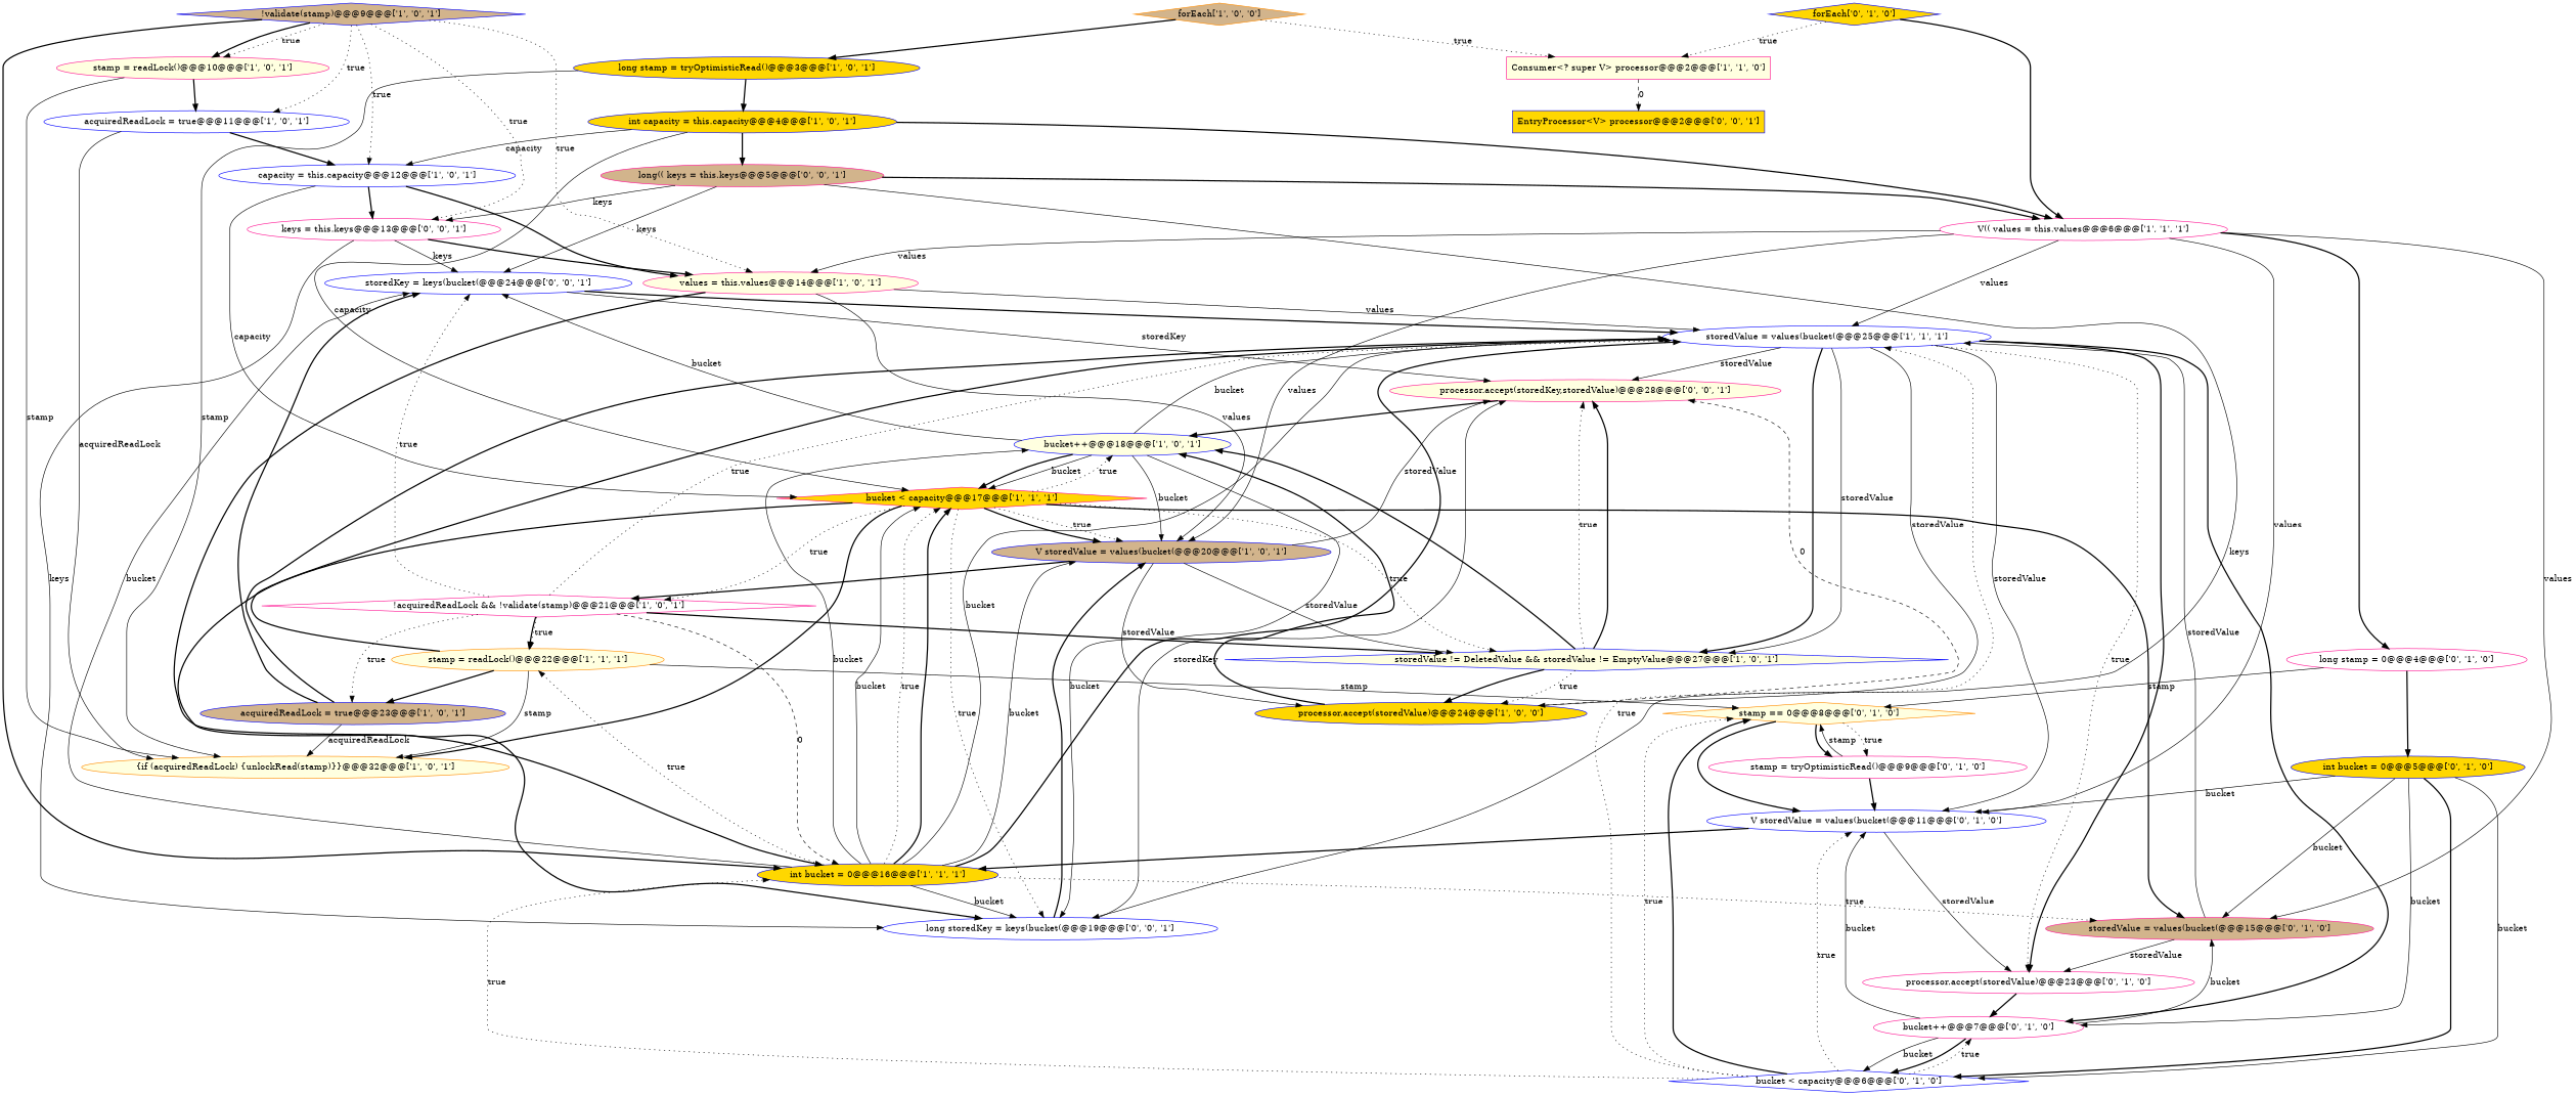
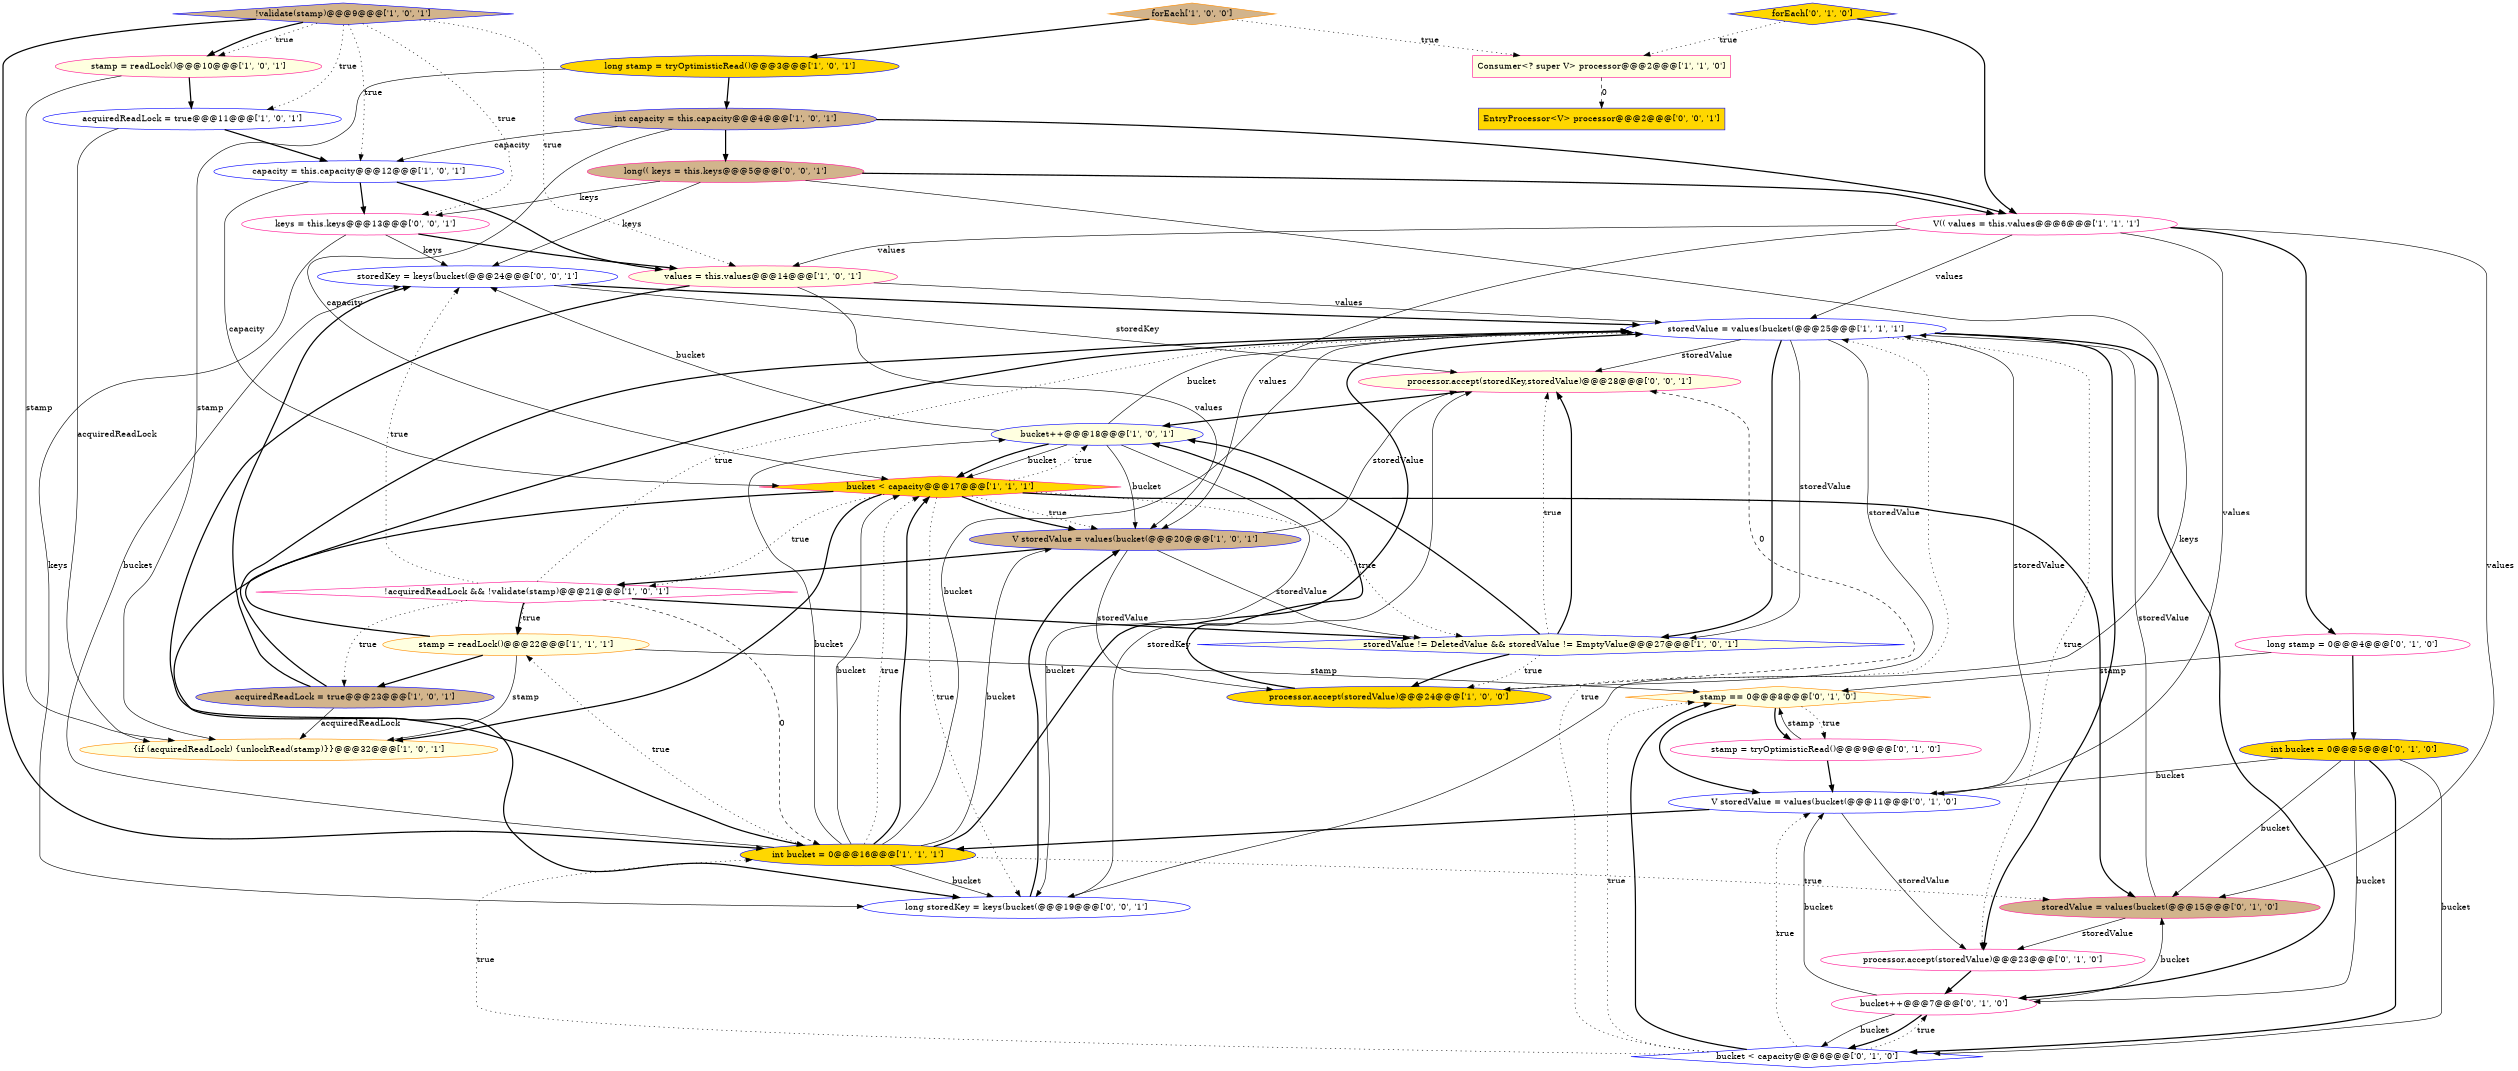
  digraph {
    node [color=blue fillcolor=white shape=ellipse style=filled]
    edge [style=solid]
    n1 [label="storedKey = keys(bucket(@@@24@@@['0', '0', '1']"]
    n2 [label="storedValue = values(bucket(@@@25@@@['1', '1', '1']"]
    n3 [color=deeppink fillcolor=lightyellow label="processor.accept(storedKey,storedValue)@@@28@@@['0', '0', '1']"]
    n4 [color=deeppink label="bucket++@@@7@@@['0', '1', '0']"]
    n5 [fillcolor=lightyellow label="storedValue != DeletedValue && storedValue != EmptyValue@@@27@@@['1', '0', '1']" shape=diamond]
    n6 [color=deeppink label="processor.accept(storedValue)@@@23@@@['0', '1', '0']"]
    n7 [fillcolor=gold label="processor.accept(storedValue)@@@24@@@['1', '0', '0']"]
    n8 [fillcolor=lightyellow label="bucket++@@@18@@@['1', '0', '1']"]
    n9 [label="bucket < capacity@@@6@@@['0', '1', '0']" shape=diamond]
    n10 [label="V storedValue = values(bucket(@@@11@@@['0', '1', '0']"]
    n11 [fillcolor=gold label="int bucket = 0@@@16@@@['1', '1', '1']"]
    n12 [color=darkorange fillcolor=lightyellow label="stamp == 0@@@8@@@['0', '1', '0']" shape=diamond]
    n13 [fillcolor=tan label="V storedValue = values(bucket(@@@20@@@['1', '0', '1']"]
    n14 [color=darkorange fillcolor=lightyellow label="stamp = readLock()@@@22@@@['1', '1', '1']"]
    n15 [color=deeppink fillcolor=tan label="storedValue = values(bucket(@@@15@@@['0', '1', '0']"]
    n16 [label="long storedKey = keys(bucket(@@@19@@@['0', '0', '1']"]
    n17 [color=deeppink fillcolor=gold label="bucket < capacity@@@17@@@['1', '1', '1']" shape=diamond]
    n18 [color=deeppink label="stamp = tryOptimisticRead()@@@9@@@['0', '1', '0']"]
    n19 [color=deeppink fillcolor=lightyellow label="values = this.values@@@14@@@['1', '0', '1']"]
    n20 [color=deeppink label="!acquiredReadLock && !validate(stamp)@@@21@@@['1', '0', '1']" shape=diamond]
    n21 [fillcolor=tan label="acquiredReadLock = true@@@23@@@['1', '0', '1']"]
    n22 [color=darkorange fillcolor=lightyellow label="{if (acquiredReadLock) {unlockRead(stamp)}}@@@32@@@['1', '0', '1']"]
    n23 [label="acquiredReadLock = true@@@11@@@['1', '0', '1']"]
    n24 [label="capacity = this.capacity@@@12@@@['1', '0', '1']"]
    n25 [color=deeppink label="keys = this.keys@@@13@@@['0', '0', '1']"]
    n26 [fillcolor=gold label="int bucket = 0@@@5@@@['0', '1', '0']"]
    n27 [color=deeppink fillcolor=lightyellow label="Consumer<? super V> processor@@@2@@@['1', '1', '0']" shape=box]
    n28 [fillcolor=gold label="EntryProcessor<V> processor@@@2@@@['0', '0', '1']" shape=box]
    n29 [color=deeppink fillcolor=lightyellow label="stamp = readLock()@@@10@@@['1', '0', '1']"]
    n30 [fillcolor=gold label="long stamp = tryOptimisticRead()@@@3@@@['1', '0', '1']"]
-   n31 [fillcolor=gold label="int capacity = this.capacity@@@4@@@['1', '0', '1']"]
+   n31 [fillcolor=tan label="int capacity = this.capacity@@@4@@@['1', '0', '1']"]
    n32 [color=deeppink label="V(( values = this.values@@@6@@@['1', '1', '1']"]
    n33 [color=deeppink fillcolor=tan label="long(( keys = this.keys@@@5@@@['0', '0', '1']"]
    n34 [fillcolor=gold label="forEach['0', '1', '0']" shape=diamond]
    n35 [color=deeppink label="long stamp = 0@@@4@@@['0', '1', '0']"]
    n36 [color=darkorange fillcolor=tan label="forEach['1', '0', '0']" shape=diamond]
    n37 [fillcolor=tan label="!validate(stamp)@@@9@@@['1', '0', '1']" shape=diamond]
    n1 -> n2 [style=bold]
    n1 -> n3 [label=storedKey]
    n2 -> n3 [label=storedValue]
    n2 -> n4 [style=bold]
    n2 -> n5 [style=bold]
    n2 -> n5 [label=storedValue]
    n2 -> n6 [style=bold]
    n2 -> n6 [label=true style=dotted]
    n2 -> n7 [label=storedValue]
    n3 -> n8 [style=bold]
    n4 -> n9 [label=bucket]
    n4 -> n9 [style=bold]
    n4 -> n10 [label=bucket]
    n4 -> n15 [label=bucket]
    n5 -> n3 [style=bold]
    n5 -> n3 [label=true style=dotted]
    n5 -> n7 [label=true style=dotted]
    n5 -> n7 [style=bold]
    n5 -> n8 [style=bold]
    n6 -> n4 [style=bold]
    n7 -> n3 [label=0 style=dashed]
    n7 -> n8 [style=bold]
    n8 -> n1 [label=bucket]
    n8 -> n2 [label=bucket]
    n8 -> n13 [label=bucket]
    n8 -> n16 [label=bucket]
    n8 -> n17 [style=bold]
    n8 -> n17 [label=bucket]
    n9 -> n2 [label=true style=dotted]
    n9 -> n4 [label=true style=dotted]
    n9 -> n10 [label=true style=dotted]
    n9 -> n11 [label=true style=dotted]
    n9 -> n12 [label=true style=dotted]
    n9 -> n12 [style=bold]
-   n2 -> n10 [label=storedValue]
+   n10 -> n2 [label=storedValue]
    n10 -> n6 [label=storedValue]
    n10 -> n11 [style=bold]
    n11 -> n1 [label=bucket]
    n11 -> n2 [label=bucket]
    n11 -> n2 [style=bold]
    n11 -> n8 [label=bucket]
    n11 -> n13 [label=bucket]
    n11 -> n14 [label=true style=dotted]
    n11 -> n15 [label=true style=dotted]
    n11 -> n16 [label=bucket]
    n11 -> n17 [style=bold]
    n11 -> n17 [label=bucket]
    n11 -> n17 [label=true style=dotted]
    n12 -> n10 [style=bold]
    n12 -> n18 [label=true style=dotted]
    n12 -> n18 [style=bold]
    n13 -> n3 [label=storedValue]
    n13 -> n5 [label=storedValue]
    n13 -> n7 [label=storedValue]
    n13 -> n20 [style=bold]
    n14 -> n2 [style=bold]
    n14 -> n12 [label=stamp]
    n14 -> n21 [style=bold]
    n14 -> n22 [label=stamp]
    n15 -> n2 [label=storedValue]
    n15 -> n6 [label=storedValue]
    n16 -> n3 [label=storedKey]
    n16 -> n13 [style=bold]
    n17 -> n5 [label=true style=dotted]
    n17 -> n8 [label=true style=dotted]
    n17 -> n13 [label=true style=dotted]
    n17 -> n13 [style=bold]
    n17 -> n15 [style=bold]
    n17 -> n16 [label=true style=dotted]
    n17 -> n16 [style=bold]
    n17 -> n20 [label=true style=dotted]
    n17 -> n22 [style=bold]
    n18 -> n10 [style=bold]
    n18 -> n12 [label=stamp]
    n19 -> n2 [label=values]
    n19 -> n11 [style=bold]
    n19 -> n13 [label=values]
    n20 -> n1 [label=true style=dotted]
    n20 -> n2 [label=true style=dotted]
    n20 -> n5 [style=bold]
    n20 -> n11 [label=0 style=dashed]
    n20 -> n14 [label=true style=dotted]
    n20 -> n14 [style=bold]
    n20 -> n21 [label=true style=dotted]
    n21 -> n1 [style=bold]
    n21 -> n2 [style=bold]
    n21 -> n22 [label=acquiredReadLock]
    n23 -> n22 [label=acquiredReadLock]
    n23 -> n24 [style=bold]
    n24 -> n17 [label=capacity]
    n24 -> n19 [style=bold]
    n24 -> n25 [style=bold]
    n25 -> n1 [label=keys]
    n25 -> n16 [label=keys]
    n25 -> n19 [style=bold]
    n26 -> n4 [label=bucket]
    n26 -> n9 [style=bold]
    n26 -> n9 [label=bucket]
    n26 -> n10 [label=bucket]
    n26 -> n15 [label=bucket]
    n27 -> n28 [label=0 style=dashed]
    n29 -> n22 [label=stamp]
    n29 -> n23 [style=bold]
    n30 -> n22 [label=stamp]
    n30 -> n31 [style=bold]
    n31 -> n17 [label=capacity]
    n31 -> n24 [label=capacity]
    n31 -> n32 [style=bold]
    n31 -> n33 [style=bold]
    n32 -> n2 [label=values]
    n32 -> n10 [label=values]
    n32 -> n13 [label=values]
    n32 -> n15 [label=values]
    n32 -> n19 [label=values]
    n32 -> n35 [style=bold]
    n33 -> n1 [label=keys]
    n33 -> n16 [label=keys]
    n33 -> n25 [label=keys]
    n33 -> n32 [style=bold]
    n34 -> n27 [label=true style=dotted]
    n34 -> n32 [style=bold]
    n35 -> n12 [label=stamp]
    n35 -> n26 [style=bold]
    n36 -> n27 [label=true style=dotted]
    n36 -> n30 [style=bold]
    n37 -> n11 [style=bold]
    n37 -> n19 [label=true style=dotted]
    n37 -> n23 [label=true style=dotted]
    n37 -> n24 [label=true style=dotted]
    n37 -> n25 [label=true style=dotted]
    n37 -> n29 [label=true style=dotted]
    n37 -> n29 [style=bold]
  }
